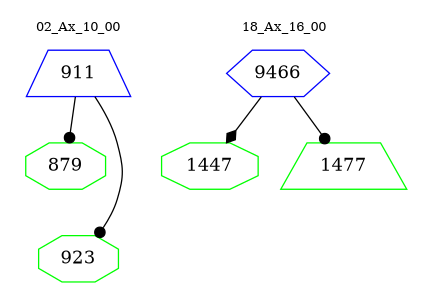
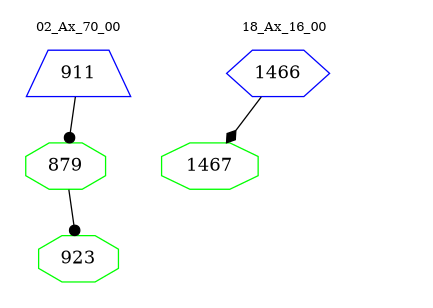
  digraph {
    node [color=green shape=octagon]
    edge [arrowhead=dot color=black]
    n1 [color=blue label=911 shape=trapezium]
    n2 [label=879]
    n3 [label=923]
-   n4 [color=blue label=9466 shape=hexagon]
-   n5 [label=1447]
-   n6 [label=1477 shape=trapezium]
+   n4 [color=blue label=1466 shape=hexagon]
+   n5 [label=1467]
    subgraph cluster_1 {
      color=white
      fontsize=10
-     label="02_Ax_10_00"
+     label="02_Ax_70_00"
      n1
      n2
      n3
    }
    subgraph cluster_2 {
      color=white
      fontsize=10
      label="18_Ax_16_00"
      n4
      n5
-     n6
    }
    n1 -> n2
-   n1 -> n3
+   n2 -> n3
    n4 -> n5 [arrowhead=diamond]
-   n4 -> n6
  }
